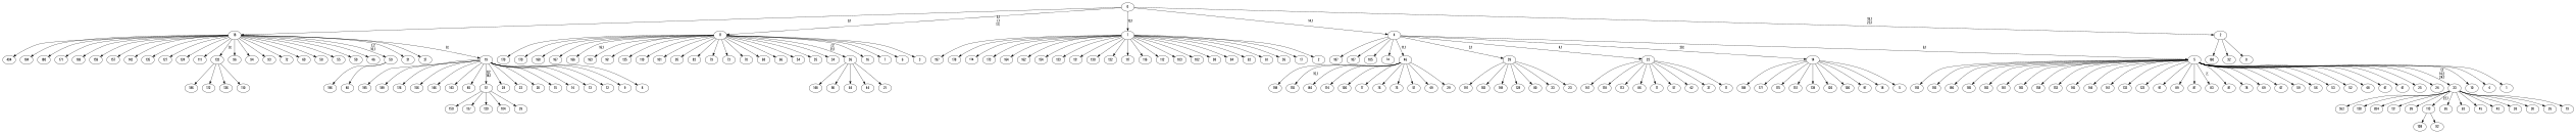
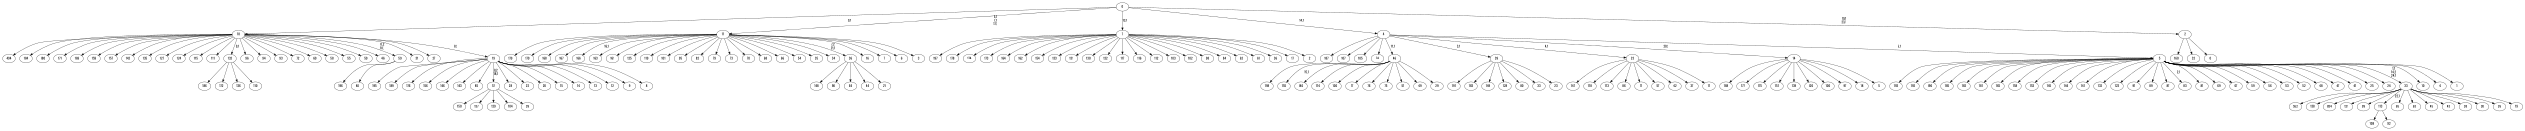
  digraph {
    fontname=Oswald
    node [fontname=Oswald]
    edge [fontname=Oswald]
    n1 [label=198]
    n2 [label=197]
    n3 [label=196]
    n4 [label=195]
    n5 [label=494]
    n6 [label=193]
    n7 [label=192]
    n8 [label=191]
    n9 [label=190]
    n10 [label=189]
    n11 [label=188]
    n12 [label=187]
    n13 [label=186]
    n14 [label=185]
    n15 [label=184]
    n16 [label=183]
    n17 [label=182]
    n18 [label=181]
    n19 [label=180]
    n20 [label=179]
    n21 [label=178]
    n22 [label=177]
    n23 [label=176]
    n24 [label=175]
    n25 [label=174]
    n26 [label=173]
    n27 [label=172]
    n28 [label=171]
    n29 [label=170]
    n30 [label=169]
    n31 [label=168]
    n32 [label=167]
    n33 [label=166]
    n34 [label=165]
    n35 [label=164]
    n36 [label=163]
    n37 [label=162]
    n38 [label=161]
    n39 [label=160]
    n40 [label=159]
    n41 [label=158]
    n42 [label=157]
    n43 [label=156]
    n44 [label=155]
    n45 [label=154]
    n46 [label=153]
    n47 [label=552]
    n48 [label=151]
    n49 [label=150]
    n50 [label=149]
    n51 [label=148]
    n52 [label=147]
    n53 [label=146]
    n54 [label=145]
    n55 [label=144]
    n56 [label=143]
    n57 [label=142]
    n58 [label=141]
    n59 [label=140]
    n60 [label=139]
    n61 [label=138]
    n62 [label=137]
    n63 [label=136]
    n64 [label=135]
    n65 [label=834]
    n66 [label=133]
    n67 [label=132]
    n68 [label=131]
    n69 [label=130]
    n70 [label=129]
    n71 [label=128]
    n72 [label=127]
    n73 [label=125]
    n74 [label=124]
    n75 [label=123]
    n76 [label=122]
    n77 [label=121]
    n78 [label=120]
    n79 [label=119]
    n80 [label=118]
    n81 [label=117]
    n82 [label=116]
+   n83 [label=115]
    n84 [label=114]
    n85 [label=113]
    n86 [label=112]
    n87 [label=111]
    n88 [label=110]
    132
    n90 [label=108]
    n91 [label=107]
    n92 [label=106]
    n93 [label=105]
    n94 [label=104]
    n95 [label=103]
    n96 [label=102]
    n97 [label=101]
    n98 [label=100]
    n99 [label=99]
    n100 [label=98]
    n101 [label=97]
    n102 [label=96]
    n103 [label=95]
    n104 [label=94]
    n105 [label=93]
    n106 [label=92]
    113
    n108 [label=91]
    n109 [label=90]
    n110 [label=89]
    n111 [label=87]
    n112 [label=86]
    n113 [label=85]
    n114 [label=84]
    n115 [label=83]
    n116 [label=82]
    n117 [label=81]
    n118 [label=80]
    n119 [label=79]
-   n120 [label=78]
    n121 [label=77]
    n122 [label=76]
    n123 [label=75]
    n124 [label=74]
    n125 [label=73]
    n126 [label=72]
    n127 [label=71]
    n128 [label=70]
    n129 [label=69]
    n130 [label=68]
    n131 [label=67]
    n132 [label=66]
    n133 [label=65]
    n134 [label=64]
    n135 [label=63]
    n136 [label=62]
    n137 [label=61]
    n138 [label=60]
    n139 [label=59]
    n140 [label=58]
    n141 [label=57]
    n142 [label=56]
    n143 [label=55]
    n144 [label=54]
    n145 [label=53]
    n146 [label=52]
    n147 [label=51]
    n148 [label=50]
    n149 [label=49]
    n150 [label=48]
    n151 [label=47]
    n152 [label=46]
    n153 [label=45]
    n154 [label=44]
    n155 [label=43]
    n156 [label=42]
    n157 [label=41]
    n158 [label=40]
    59
    n160 [label=39]
    57
    n162 [label=38]
    n163 [label=37]
    n164 [label=36]
    n165 [label=35]
    n166 [label=34]
    n167 [label=33]
    n168 [label=32]
    n169 [label=31]
    n170 [label=30]
    n171 [label=29]
    46
    n173 [label=28]
    n174 [label=27]
    n175 [label=26]
    n176 [label=25]
    n177 [label=24]
    n178 [label=23]
    39
    n180 [label=22]
    n181 [label=21]
    36
    n183 [label=20]
    n184 [label=19]
    33
    n186 [label=18]
    n187 [label=17]
    n188 [label=16]
    n189 [label=15]
    n190 [label=14]
    n191 [label=13]
    n192 [label=12]
    n193 [label=11]
    23
    n195 [label=10]
    n196 [label=9]
    n197 [label=8]
    19
    18
    n200 [label=7]
    n201 [label=6]
    n202 [label=5]
    14
    n204 [label=4]
    n205 [label=3]
    11
    n207 [label=2]
    7
    n209 [label=1]
    5
    4
    n212 [label=0]
    2
    0
    132 -> n13
    132 -> n27
    132 -> n63
    132 -> n88
    113 -> n90
    113 -> n106
    59 -> n3
    59 -> n158
    57 -> n49
    57 -> n62
    57 -> n70
    57 -> n94
    57 -> n160
    46 -> n1
    46 -> n44 [label="15,1"]
    46 -> n59
    46 -> n84
    46 -> n92
    46 -> n121
    46 -> n122
    46 -> n123
    46 -> n147
    46 -> n149
    46 -> n171
    39 -> n8
    39 -> n16
    39 -> n50
    39 -> n71
    39 -> n118
    39 -> n167
    39 -> n178
    36 -> n51
    36 -> n109
    36 -> n134
    36 -> n154
    36 -> n181
    33 -> n47
    33 -> n61
    33 -> n65
    33 -> n77
    33 -> n99
    33 -> 113 [label="22,1"]
    33 -> n133
    33 -> n135
    33 -> n153
    33 -> n155
    33 -> n162
    33 -> n170
    33 -> n175
    33 -> n184
    23 -> n52
    23 -> n80
    23 -> n85
    23 -> n112
    23 -> n127
    23 -> n141
    23 -> n156
    23 -> n163
    23 -> n193
    19 -> n4
    19 -> n10
    19 -> n23
    19 -> n43
    19 -> n53
    19 -> n56
    19 -> n113
    19 -> 57 [label="8,2\n18,1"]
    19 -> n173
    19 -> n180
    19 -> n183
    19 -> n189
    19 -> n190
    19 -> n191
    19 -> n192
    19 -> n196
    19 -> n197
    18 -> n5
    18 -> n15
    18 -> n19
    18 -> n28
    18 -> n30
    18 -> n40
    18 -> n42
    18 -> n57
    18 -> n64
    18 -> n72
    18 -> n74
+   18 -> n83
    18 -> n87
    18 -> 132 [label="9,1"]
    18 -> n102
    18 -> n104
    18 -> n105
    18 -> n126
    18 -> n138
    18 -> n140
    18 -> n143
    18 -> n148
    18 -> n152
    18 -> 59 [label="0,2\n10,1"]
    18 -> n169
    18 -> n174
    18 -> 19 [label="8,1"]
    14 -> n11
    14 -> n22
    14 -> n24
    14 -> n48
    14 -> n60
    14 -> n78
    14 -> n98
    14 -> n101
    14 -> n186
    14 -> n202
    11 -> n20
    11 -> n29
    11 -> n31
    11 -> n32
    11 -> n33 [label="16,1"]
    11 -> n36
    11 -> n38
    11 -> n73
    11 -> n79
    11 -> n97
    11 -> n103
    11 -> n116
    11 -> n119
    11 -> n125
    11 -> n128
    11 -> n130
    11 -> n132
    11 -> n144
    11 -> n165
    11 -> n166
    11 -> 36 [label="7,2\n21,1"]
    11 -> n188
    11 -> n200
    11 -> n201
    11 -> n205
    7 -> n2
    7 -> n21
    7 -> n25
    7 -> n26
    7 -> n35
    7 -> n37
    7 -> n45
    7 -> n66
    7 -> n68
    7 -> n69
    7 -> n76
    7 -> n81
    7 -> n82
    7 -> n86
    7 -> n95
    7 -> n96
    7 -> n100
    7 -> n114
    7 -> n136
    7 -> n137
    7 -> n164
    7 -> n187
    7 -> n207
    5 -> n6
    5 -> n7
    5 -> n9
    5 -> n14
    5 -> n17
    5 -> n18
    5 -> n34
    5 -> n41
    5 -> n46
    5 -> n54
    5 -> n55
    5 -> n58
    5 -> n67
    5 -> n75
    5 -> n108
    5 -> n110
    5 -> n111
    5 -> n115 [label="2,1"]
    5 -> n117
-   5 -> n120
    5 -> n129
    5 -> n131
    5 -> n139
    5 -> n142
    5 -> n145
    5 -> n146
    5 -> n150
    5 -> n151
    5 -> n157
    5 -> n176
    5 -> n177
    5 -> 33 [label="1,1\n14,2\n24,1"]
    5 -> n195
    5 -> n204
    5 -> n209
    4 -> n12
    4 -> n91
    4 -> n93
    4 -> n124
    4 -> 46 [label="11,1"]
    4 -> 39 [label="3,1"]
    4 -> 23 [label="4,1"]
    4 -> 14 [label="20,1"]
    4 -> 5 [label="6,1"]
    2 -> n39
    2 -> n168
    2 -> n212
    0 -> 18 [label="0,1"]
    0 -> 11 [label="5,1\n7,1\n17,1"]
    0 -> 7 [label="13,1"]
    0 -> 4 [label="14,1"]
    0 -> 2 [label="19,1\n23,1"]
  }
